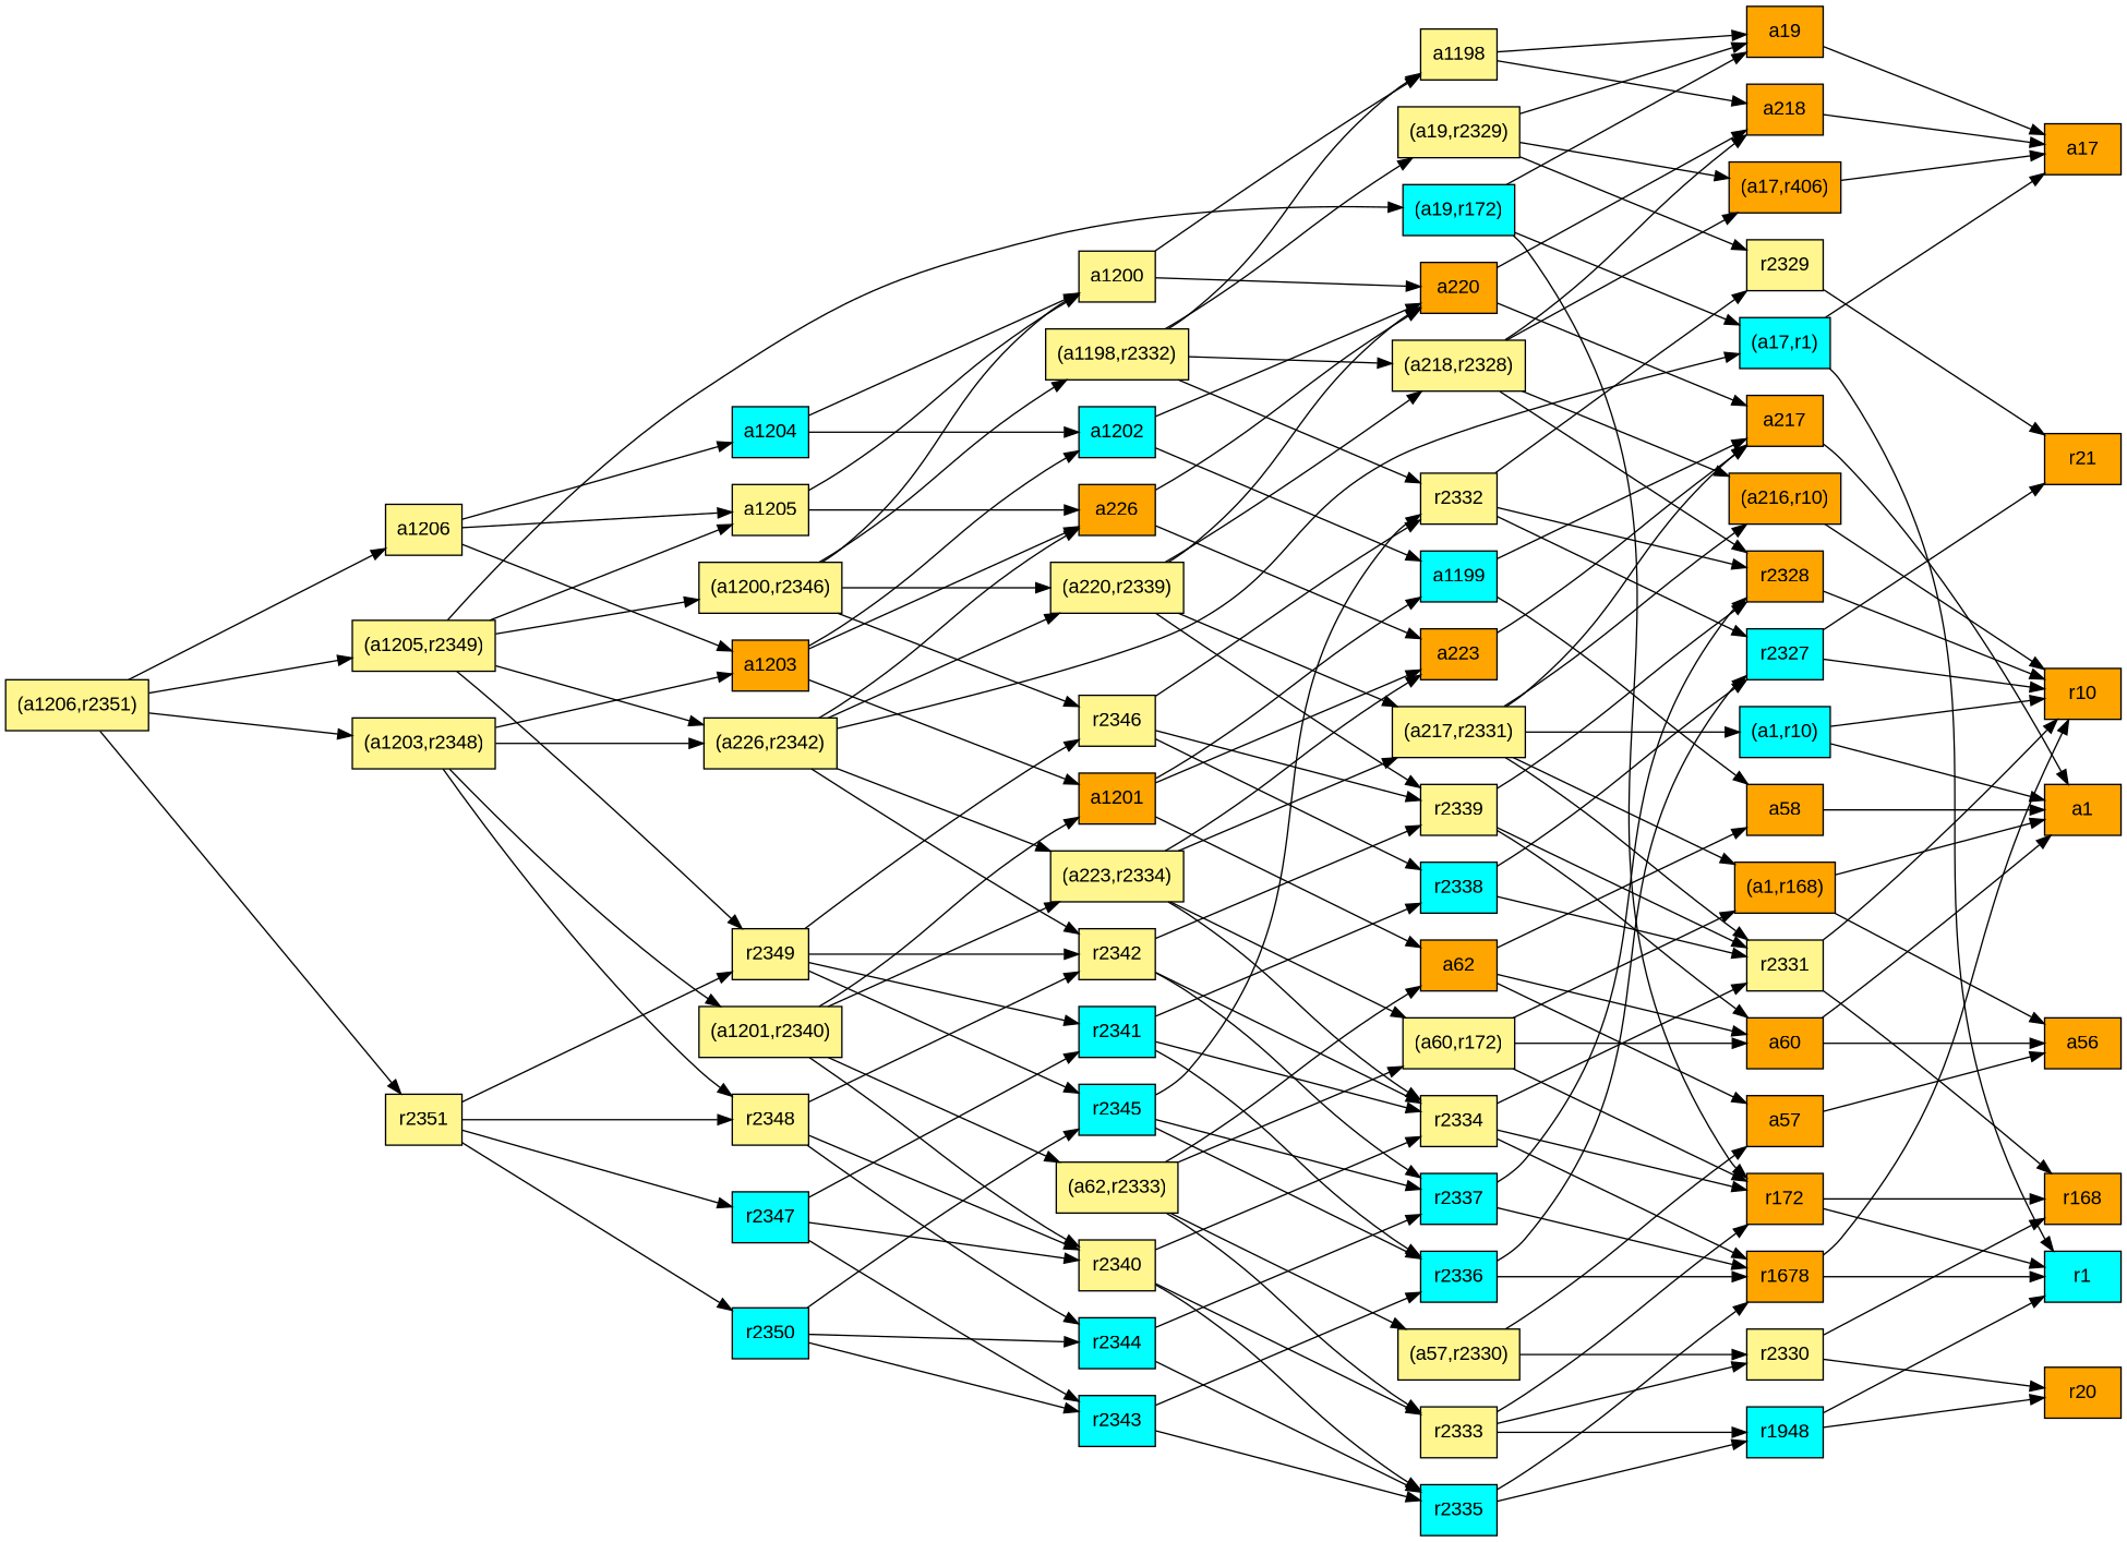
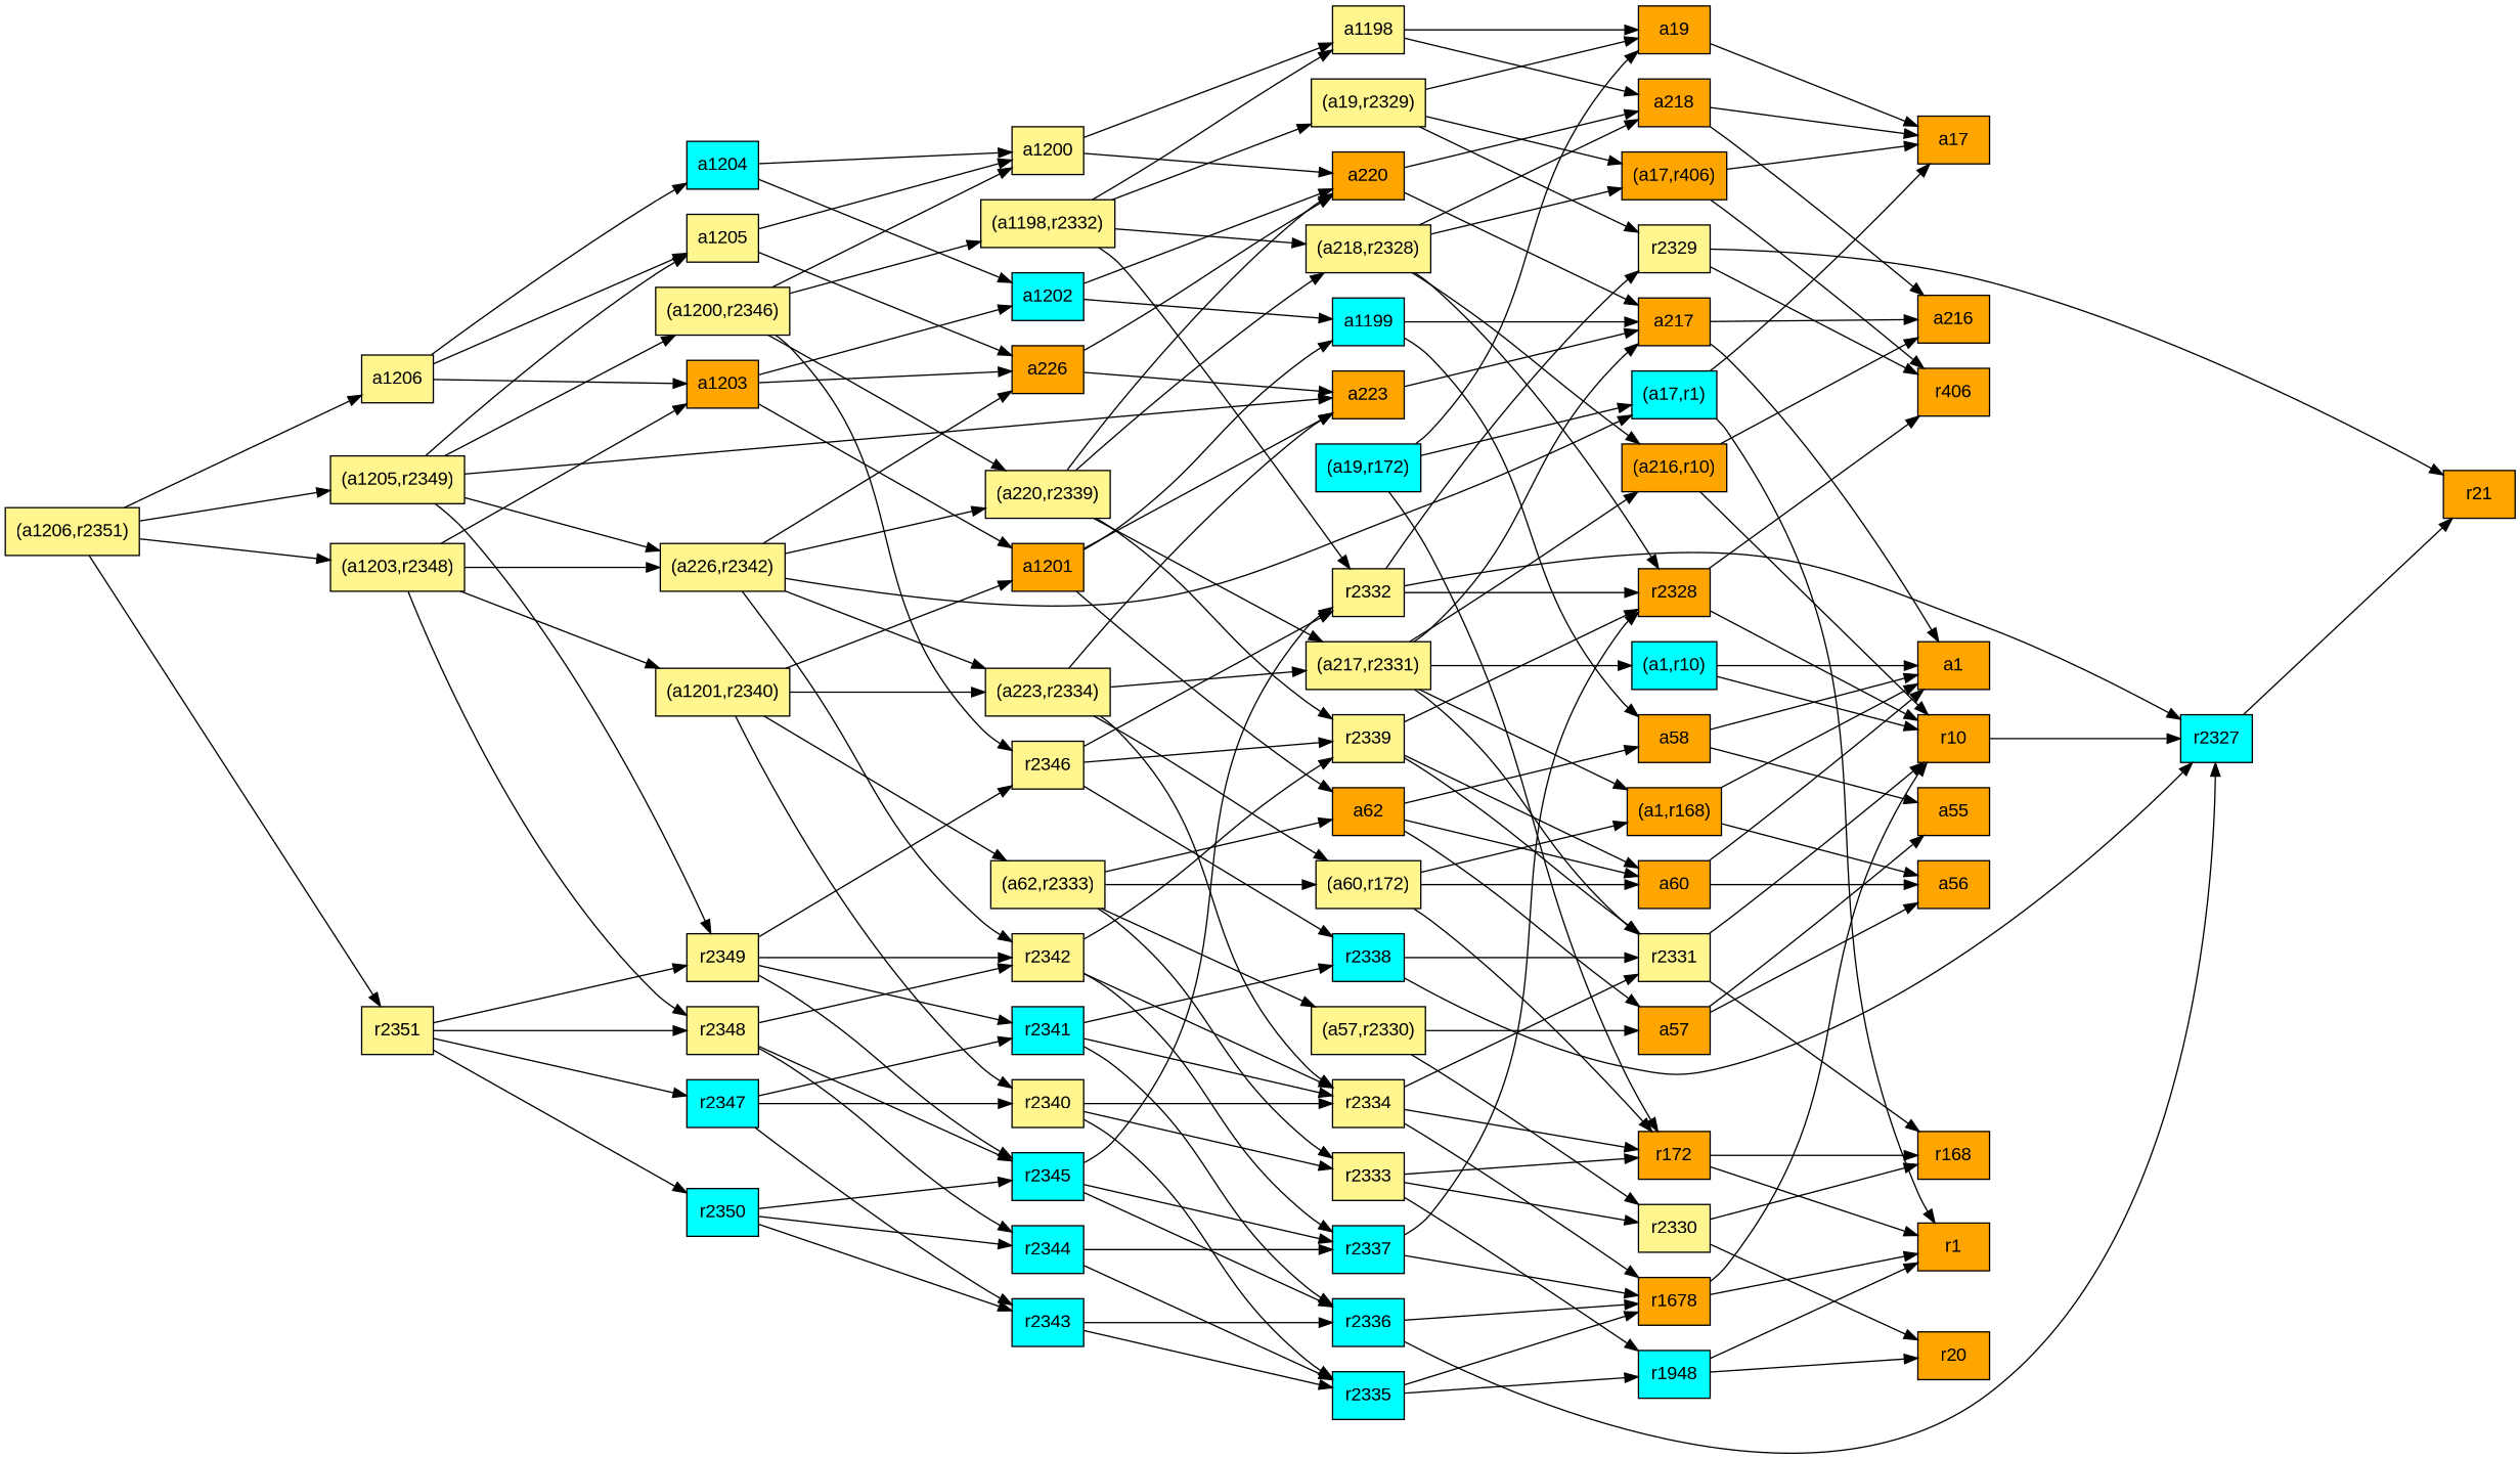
  digraph {
    fontname="Liberation Sans"
    rankdir=LR
    ranksep=2.0
    node [fillcolor=khaki1 fontname="Liberation Sans" shape=record style=filled]
    edge [fontname="Liberation Sans"]
    n1 [fillcolor=cyan label="{a1202}"]
    n2 [fillcolor=orange label="{a220}"]
    n3 [fillcolor=cyan label="{a1199}"]
    n4 [fillcolor=orange label="{a218}"]
    n5 [fillcolor=orange label="{a217}"]
    n6 [fillcolor=orange label="{a58}"]
    n7 [fillcolor=cyan label="{(a19,r172)}"]
    n8 [fillcolor=orange label="{r172}"]
    n9 [fillcolor=orange label="{a19}"]
    n10 [fillcolor=cyan label="{(a17,r1)}"]
-   n11 [fillcolor=cyan label="{r1}"]
+   n11 [fillcolor=orange label="{r1}"]
    n12 [fillcolor=orange label="{r168}"]
    n13 [fillcolor=orange label="{a17}"]
    n14 [fillcolor=orange label="{r2328}"]
+   n15 [fillcolor=orange label="{r406}"]
    n16 [fillcolor=orange label="{r10}"]
    n17 [label="{(a19,r2329)}"]
    n18 [label="{r2329}"]
    n19 [fillcolor=orange label="{(a17,r406)}"]
    n20 [fillcolor=orange label="{r21}"]
+   n21 [fillcolor=orange label="{a216}"]
    n22 [fillcolor=orange label="{a1}"]
    n23 [label="{a1206}"]
    n24 [fillcolor=cyan label="{a1204}"]
    n25 [label="{a1205}"]
    n26 [fillcolor=orange label="{a1203}"]
    n27 [label="{a1200}"]
    n28 [fillcolor=orange label="{a226}"]
    n29 [fillcolor=orange label="{a1201}"]
    n30 [label="{(a1201,r2340)}"]
    n31 [label="{(a223,r2334)}"]
    n32 [label="{(a62,r2333)}"]
    n33 [label="{r2340}"]
    n34 [label="{r2334}"]
    n35 [label="{(a217,r2331)}"]
    n36 [fillcolor=orange label="{a223}"]
    n37 [label="{(a60,r172)}"]
    n38 [label="{r2333}"]
    n39 [label="{(a57,r2330)}"]
    n40 [fillcolor=orange label="{a62}"]
    n41 [fillcolor=cyan label="{r2335}"]
+   n42 [fillcolor=orange label="{a55}"]
    n43 [label="{r2342}"]
    n44 [label="{r2339}"]
    n45 [fillcolor=cyan label="{r2337}"]
    n46 [label="{r2331}"]
    n47 [fillcolor=orange label="{a60}"]
    n48 [fillcolor=orange label="{r1678}"]
    n49 [fillcolor=cyan label="{r2338}"]
    n50 [fillcolor=cyan label="{r2327}"]
    n51 [label="{(a220,r2339)}"]
    n52 [label="{(a218,r2328)}"]
    n53 [fillcolor=orange label="{(a216,r10)}"]
    n54 [fillcolor=orange label="{(a1,r168)}"]
    n55 [fillcolor=cyan label="{(a1,r10)}"]
    n56 [fillcolor=cyan label="{r2341}"]
    n57 [fillcolor=cyan label="{r2336}"]
    n58 [fillcolor=orange label="{a56}"]
    n59 [label="{(a1205,r2349)}"]
    n60 [label="{r2349}"]
    n61 [label="{(a1200,r2346)}"]
    n62 [label="{(a226,r2342)}"]
    n63 [label="{r2346}"]
    n64 [fillcolor=cyan label="{r2345}"]
    n65 [label="{(a1198,r2332)}"]
    n66 [label="{a1198}"]
    n67 [label="{(a1203,r2348)}"]
    n68 [label="{r2348}"]
    n69 [fillcolor=cyan label="{r2344}"]
    n70 [fillcolor=cyan label="{r1948}"]
    n71 [label="{r2330}"]
    n72 [fillcolor=orange label="{a57}"]
    n73 [fillcolor=orange label="{r20}"]
    n74 [label="{r2332}"]
    n75 [fillcolor=cyan label="{r2343}"]
    n76 [label="{(a1206,r2351)}"]
    n77 [label="{r2351}"]
    n78 [fillcolor=cyan label="{r2347}"]
    n79 [fillcolor=cyan label="{r2350}"]
    n1 -> n2
    n1 -> n3
    n2 -> n4
    n2 -> n5
    n3 -> n5
    n3 -> n6
    n4 -> n13
+   n4 -> n21
+   n5 -> n21
    n5 -> n22
    n6 -> n22
+   n6 -> n42
    n7 -> n8
    n7 -> n9
    n7 -> n10
    n8 -> n11
    n8 -> n12
    n9 -> n13
    n10 -> n11
    n10 -> n13
+   n14 -> n15
    n14 -> n16
    n17 -> n9
    n17 -> n18
    n17 -> n19
+   n18 -> n15
    n18 -> n20
    n19 -> n13
+   n19 -> n15
    n23 -> n24
    n23 -> n25
    n23 -> n26
    n24 -> n1
    n24 -> n27
    n25 -> n27
    n25 -> n28
    n26 -> n1
    n26 -> n28
    n26 -> n29
    n27 -> n2
    n27 -> n66
    n28 -> n2
    n28 -> n36
    n29 -> n3
    n29 -> n36
    n29 -> n40
    n30 -> n29
    n30 -> n31
    n30 -> n32
    n30 -> n33
    n31 -> n34
    n31 -> n35
    n31 -> n36
    n31 -> n37
    n32 -> n37
    n32 -> n38
    n32 -> n39
    n32 -> n40
    n33 -> n34
    n33 -> n38
    n33 -> n41
    n34 -> n8
    n34 -> n46
    n34 -> n48
    n35 -> n5
    n35 -> n46
    n35 -> n53
    n35 -> n54
    n35 -> n55
    n36 -> n5
    n37 -> n8
    n37 -> n47
    n37 -> n54
    n38 -> n8
    n38 -> n70
    n38 -> n71
    n39 -> n71
    n39 -> n72
    n40 -> n6
    n40 -> n47
    n40 -> n72
    n41 -> n48
    n41 -> n70
    n43 -> n34
    n43 -> n44
    n43 -> n45
    n44 -> n14
    n44 -> n46
    n44 -> n47
    n45 -> n14
    n45 -> n48
    n46 -> n12
    n46 -> n16
    n47 -> n22
    n47 -> n58
    n48 -> n11
    n48 -> n16
    n49 -> n46
    n49 -> n50
-   n50 -> n16
+   n16 -> n50
    n50 -> n20
    n51 -> n2
    n51 -> n35
    n51 -> n44
    n51 -> n52
    n52 -> n4
    n52 -> n14
    n52 -> n19
    n52 -> n53
    n53 -> n16
+   n53 -> n21
    n54 -> n22
    n54 -> n58
    n55 -> n16
    n55 -> n22
    n56 -> n34
    n56 -> n49
    n56 -> n57
    n57 -> n48
    n57 -> n50
-   n59 -> n7
+   n59 -> n36
    n59 -> n25
    n59 -> n60
    n59 -> n61
    n59 -> n62
    n60 -> n43
    n60 -> n56
    n60 -> n63
    n60 -> n64
    n61 -> n27
    n61 -> n51
    n61 -> n63
    n61 -> n65
    n62 -> n10
    n62 -> n28
    n62 -> n31
    n62 -> n43
    n62 -> n51
    n63 -> n44
    n63 -> n49
    n63 -> n74
    n64 -> n45
    n64 -> n57
    n64 -> n74
    n65 -> n17
    n65 -> n52
    n65 -> n66
    n65 -> n74
    n66 -> n4
    n66 -> n9
    n67 -> n26
    n67 -> n30
    n67 -> n62
    n67 -> n68
-   n68 -> n33
+   n68 -> n64
    n68 -> n43
    n68 -> n69
    n69 -> n41
    n69 -> n45
    n70 -> n11
    n70 -> n73
    n71 -> n12
    n71 -> n73
+   n72 -> n42
    n72 -> n58
    n74 -> n14
    n74 -> n18
    n74 -> n50
    n75 -> n41
    n75 -> n57
    n76 -> n23
    n76 -> n59
    n76 -> n67
    n76 -> n77
    n77 -> n60
    n77 -> n68
    n77 -> n78
    n77 -> n79
    n78 -> n33
    n78 -> n56
    n78 -> n75
    n79 -> n64
    n79 -> n69
    n79 -> n75
  }
